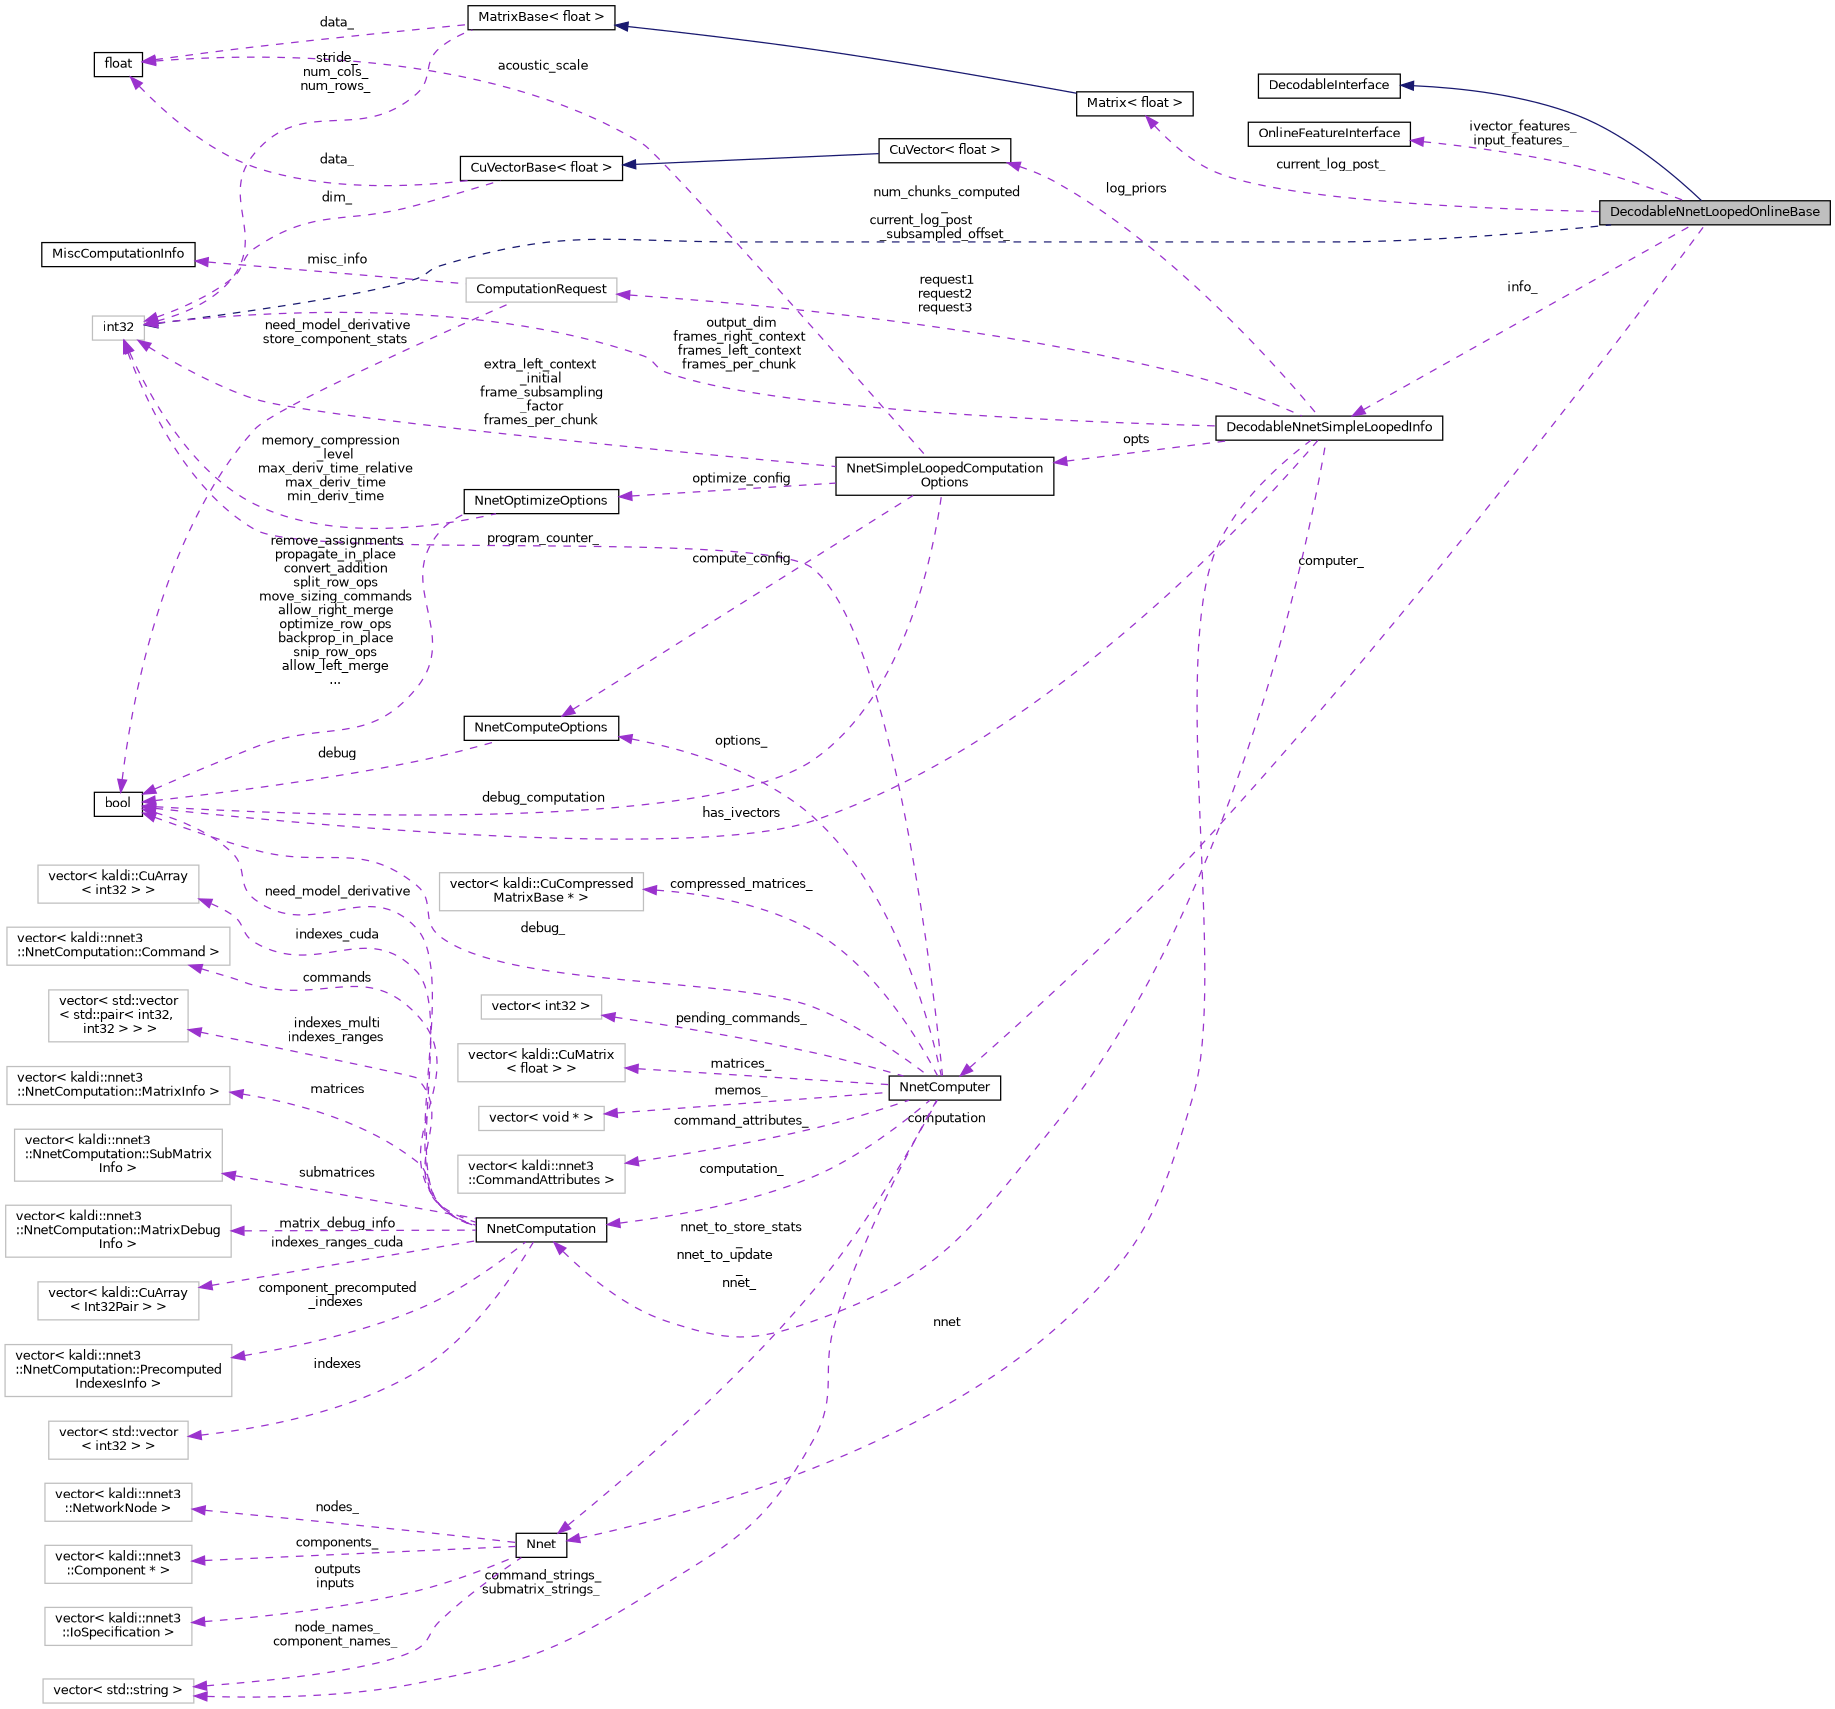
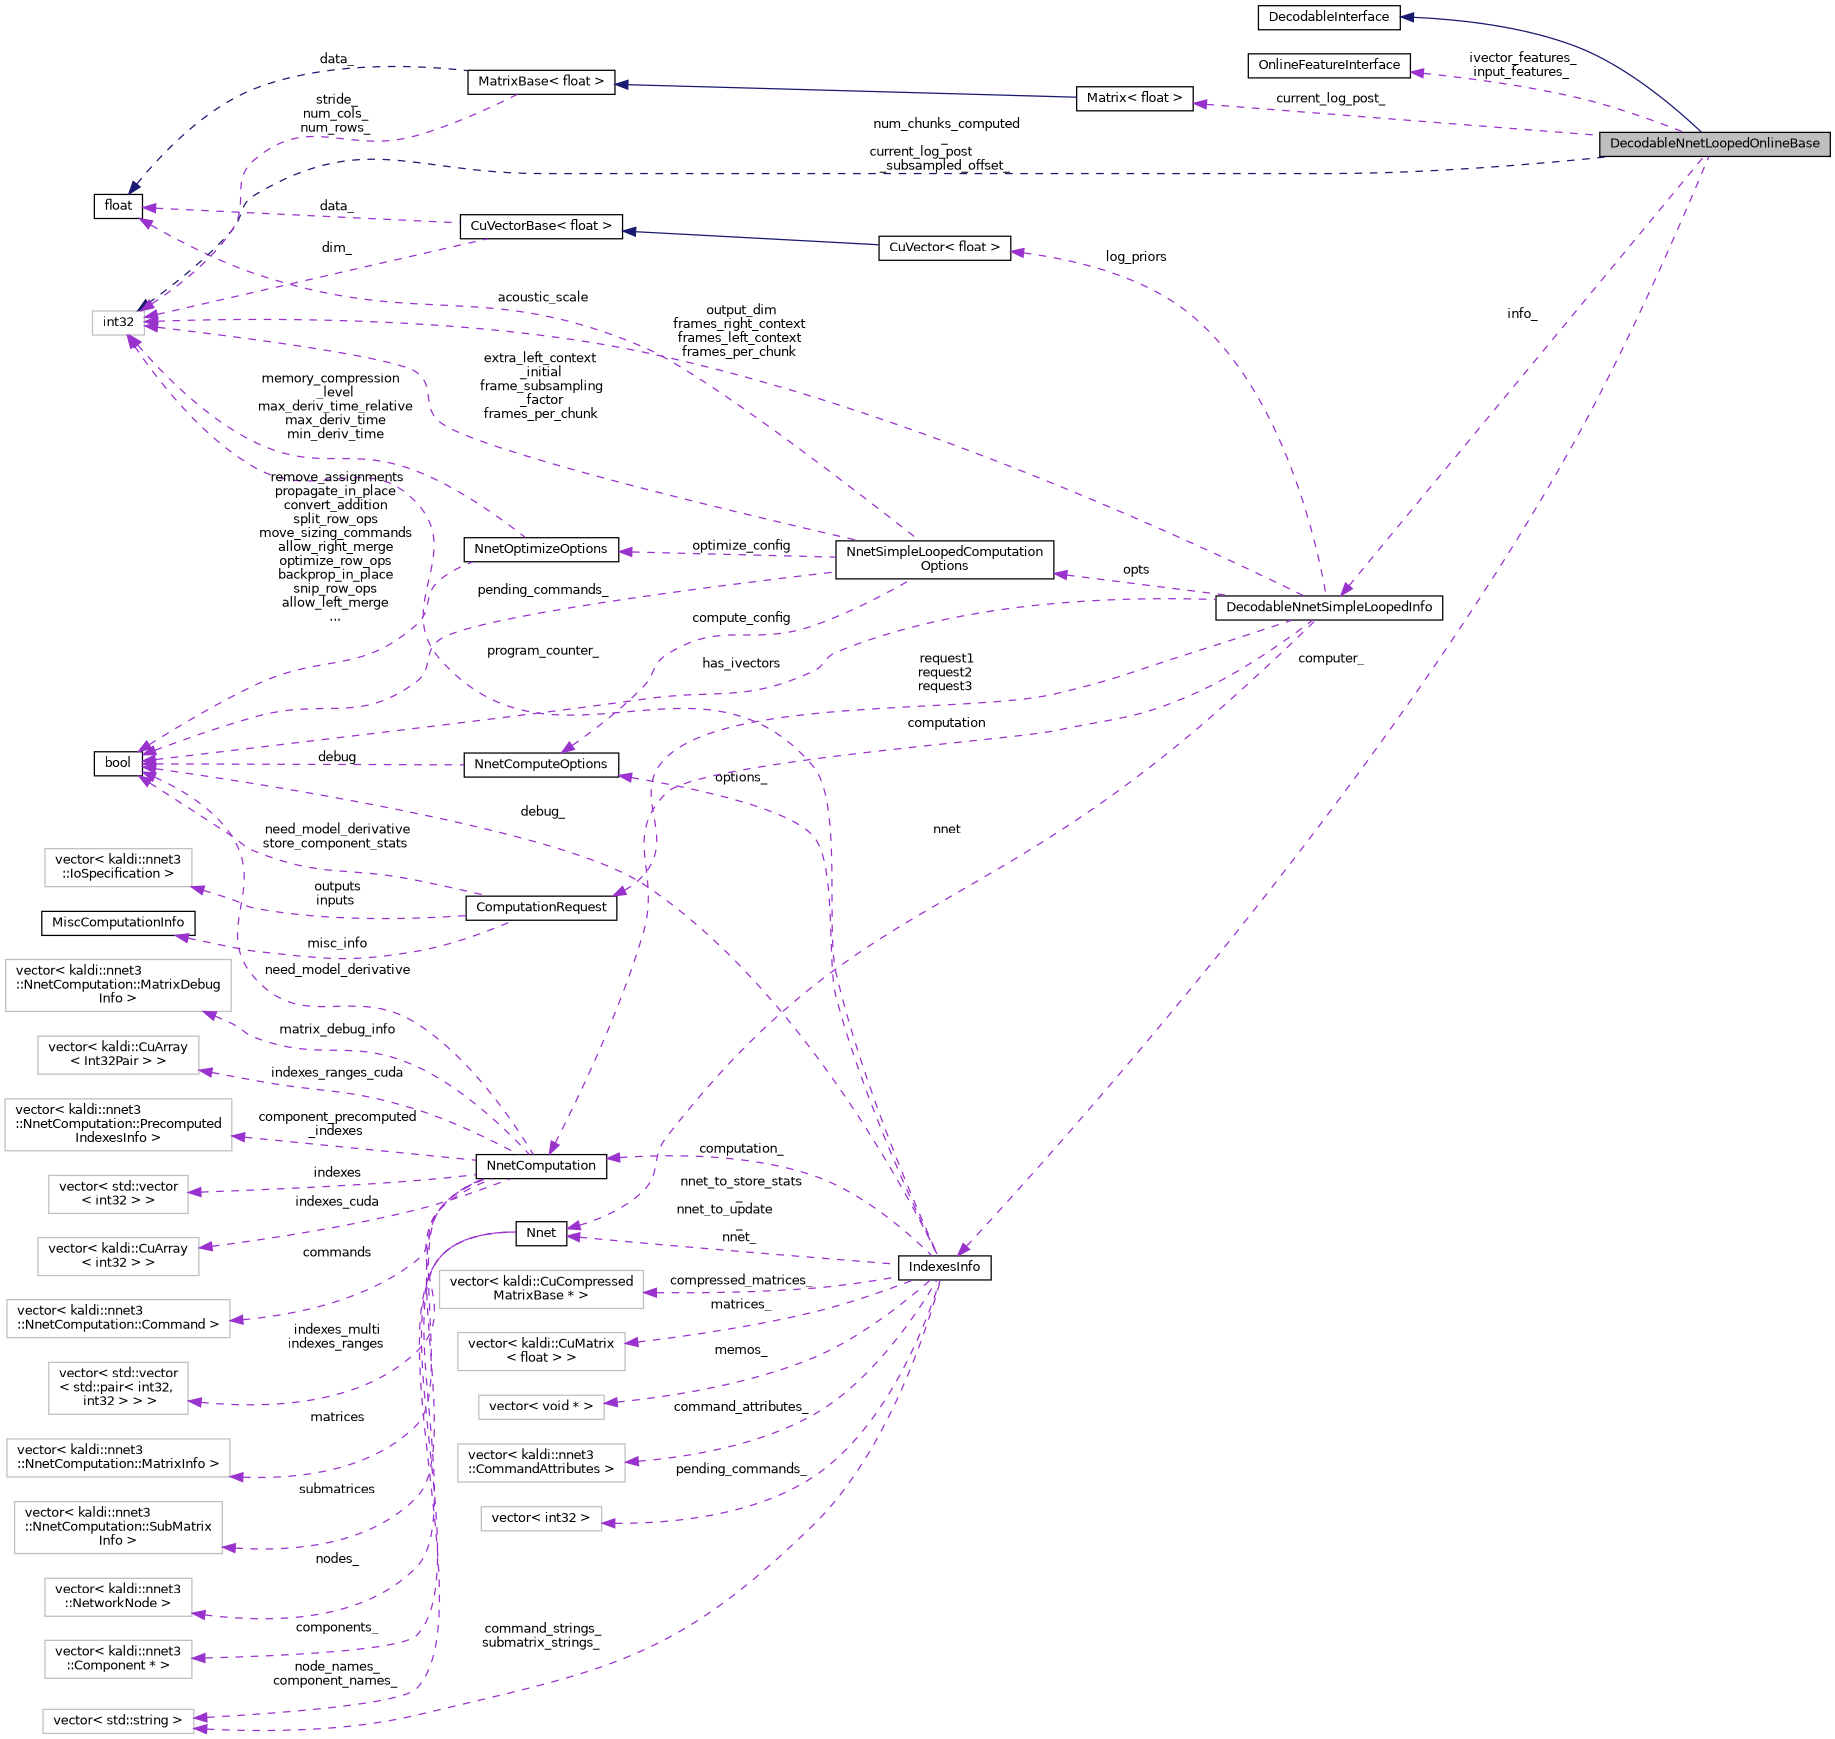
  digraph {
    rankdir=LR
    node [color=grey75 fillcolor=white fontname=Helvetica fontsize=10 shape=record style=filled]
    edge [color=darkorchid3 dir=back fontname=Helvetica fontsize=10 labelfontname=Helvetica labelfontsize=10 style=dashed]
    n1 [color=black fillcolor=grey75 fontcolor=black height=0.2 label=DecodableNnetLoopedOnlineBase width=0.4]
    n2 [color=black height=0.2 label=DecodableInterface width=0.4]
    n3 [color=black height=0.2 label=OnlineFeatureInterface width=0.4]
    n4 [color=black height=0.2 label="Matrix\< float \>" width=0.4]
    n5 [color=black height=0.2 label="MatrixBase\< float \>" width=0.4]
    n6 [color=black height=0.2 label=float width=0.4]
    n7 [color=black height=0.2 label="NnetSimpleLoopedComputation\lOptions" width=0.4]
    n8 [color=black height=0.2 label="CuVectorBase\< float \>" width=0.4]
    n9 [color=black height=0.2 label=DecodableNnetSimpleLoopedInfo width=0.4]
    n10 [color=black height=0.2 label="CuVector\< float \>" width=0.4]
    n11 [height=0.2 label=int32 width=0.4]
-   n12 [color=black height=0.2 label=NnetComputer width=0.4]
+   n12 [color=black height=0.2 label=IndexesInfo width=0.4]
    n13 [color=black height=0.2 label=NnetOptimizeOptions width=0.4]
    n14 [height=0.2 label="vector\< kaldi::nnet3\l::CommandAttributes \>" width=0.4]
    n15 [color=black height=0.2 label=NnetComputeOptions width=0.4]
    n16 [color=black height=0.2 label=bool width=0.4]
    n17 [color=black height=0.2 label=NnetComputation width=0.4]
-   n18 [height=0.2 label=ComputationRequest width=0.4]
+   n18 [color=black height=0.2 label=ComputationRequest width=0.4]
    n19 [height=0.2 label="vector\< std::string \>" width=0.4]
    n20 [color=black height=0.2 label=Nnet width=0.4]
    n21 [height=0.2 label="vector\< int32 \>" width=0.4]
    n22 [height=0.2 label="vector\< kaldi::CuMatrix\l\< float \> \>" width=0.4]
    n23 [height=0.2 label="vector\< void * \>" width=0.4]
    n24 [height=0.2 label="vector\< kaldi::nnet3\l::NnetComputation::Command \>" width=0.4]
    n25 [height=0.2 label="vector\< std::vector\l\< std::pair\< int32,\l int32 \> \> \>" width=0.4]
    n26 [height=0.2 label="vector\< kaldi::nnet3\l::NnetComputation::MatrixInfo \>" width=0.4]
    n27 [height=0.2 label="vector\< kaldi::nnet3\l::NnetComputation::SubMatrix\lInfo \>" width=0.4]
    n28 [height=0.2 label="vector\< kaldi::nnet3\l::NnetComputation::MatrixDebug\lInfo \>" width=0.4]
    n29 [height=0.2 label="vector\< kaldi::CuArray\l\< Int32Pair \> \>" width=0.4]
    n30 [height=0.2 label="vector\< kaldi::nnet3\l::NnetComputation::Precomputed\lIndexesInfo \>" width=0.4]
    n31 [height=0.2 label="vector\< std::vector\l\< int32 \> \>" width=0.4]
    n32 [height=0.2 label="vector\< kaldi::CuArray\l\< int32 \> \>" width=0.4]
    n33 [height=0.2 label="vector\< kaldi::CuCompressed\lMatrixBase * \>" width=0.4]
    n34 [height=0.2 label="vector\< kaldi::nnet3\l::NetworkNode \>" width=0.4]
    n35 [height=0.2 label="vector\< kaldi::nnet3\l::Component * \>" width=0.4]
    n36 [color=black height=0.2 label=MiscComputationInfo width=0.4]
    n37 [height=0.2 label="vector\< kaldi::nnet3\l::IoSpecification \>" width=0.4]
    n2 -> n1 [color=midnightblue style=solid]
    n3 -> n1 [label=" ivector_features_\ninput_features_"]
    n4 -> n1 [label=" current_log_post_"]
    n5 -> n4 [color=midnightblue style=solid]
-   n6 -> n5 [label=" data_"]
+   n6 -> n5 [color=midnightblue label=" data_"]
    n6 -> n7 [label=" acoustic_scale"]
    n6 -> n8 [label=" data_"]
    n7 -> n9 [label=" opts"]
    n8 -> n10 [color=midnightblue style=solid]
    n9 -> n1 [label=" info_"]
    n10 -> n9 [label=" log_priors"]
    n11 -> n1 [color=midnightblue label=" num_chunks_computed\l_\ncurrent_log_post\l_subsampled_offset_"]
    n11 -> n5 [label=" stride_\nnum_cols_\nnum_rows_"]
    n11 -> n7 [label=" extra_left_context\l_initial\nframe_subsampling\l_factor\nframes_per_chunk"]
    n11 -> n8 [label=" dim_"]
    n11 -> n9 [label=" output_dim\nframes_right_context\nframes_left_context\nframes_per_chunk"]
    n11 -> n12 [label=" program_counter_"]
    n11 -> n13 [label=" memory_compression\l_level\nmax_deriv_time_relative\nmax_deriv_time\nmin_deriv_time"]
    n12 -> n1 [label=" computer_"]
    n13 -> n7 [label=" optimize_config"]
    n14 -> n12 [label=" command_attributes_"]
    n15 -> n7 [label=" compute_config"]
    n15 -> n12 [label=" options_"]
-   n16 -> n7 [label=" debug_computation"]
+   n16 -> n7 [label=" pending_commands_"]
    n16 -> n9 [label=" has_ivectors"]
    n16 -> n12 [label=" debug_"]
    n16 -> n13 [label=" remove_assignments\npropagate_in_place\nconvert_addition\nsplit_row_ops\nmove_sizing_commands\nallow_right_merge\noptimize_row_ops\nbackprop_in_place\nsnip_row_ops\nallow_left_merge\n..."]
    n16 -> n15 [label=" debug"]
    n16 -> n17 [label=" need_model_derivative"]
    n16 -> n18 [label=" need_model_derivative\nstore_component_stats"]
    n17 -> n9 [label=" computation"]
    n17 -> n12 [label=" computation_"]
    n18 -> n9 [label=" request1\nrequest2\nrequest3"]
    n19 -> n12 [label=" command_strings_\nsubmatrix_strings_"]
    n19 -> n20 [label=" node_names_\ncomponent_names_"]
    n20 -> n9 [label=" nnet"]
    n20 -> n12 [label=" nnet_to_store_stats\l_\nnnet_to_update\l_\nnnet_"]
    n21 -> n12 [label=" pending_commands_"]
    n22 -> n12 [label=" matrices_"]
    n23 -> n12 [label=" memos_"]
    n24 -> n17 [label=" commands"]
    n25 -> n17 [label=" indexes_multi\nindexes_ranges"]
    n26 -> n17 [label=" matrices"]
    n27 -> n17 [label=" submatrices"]
    n28 -> n17 [label=" matrix_debug_info"]
    n29 -> n17 [label=" indexes_ranges_cuda"]
    n30 -> n17 [label=" component_precomputed\l_indexes"]
    n31 -> n17 [label=" indexes"]
    n32 -> n17 [label=" indexes_cuda"]
    n33 -> n12 [label=" compressed_matrices_"]
    n34 -> n20 [label=" nodes_"]
    n35 -> n20 [label=" components_"]
    n36 -> n18 [label=" misc_info"]
-   n37 -> n20 [label=" outputs\ninputs"]
+   n37 -> n18 [label=" outputs\ninputs"]
  }
